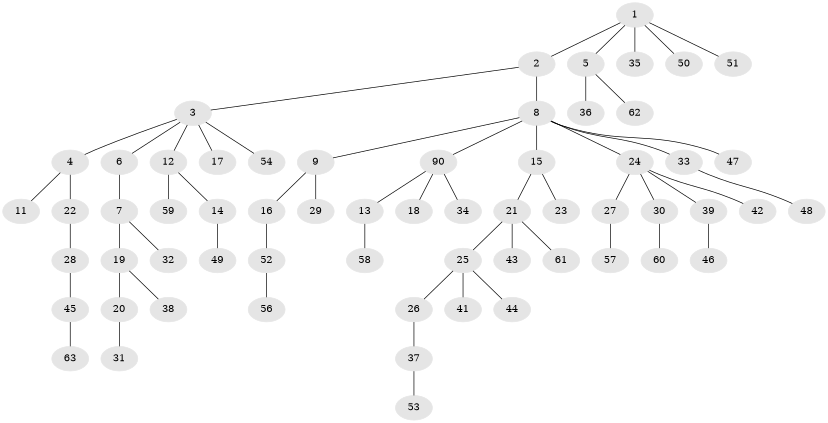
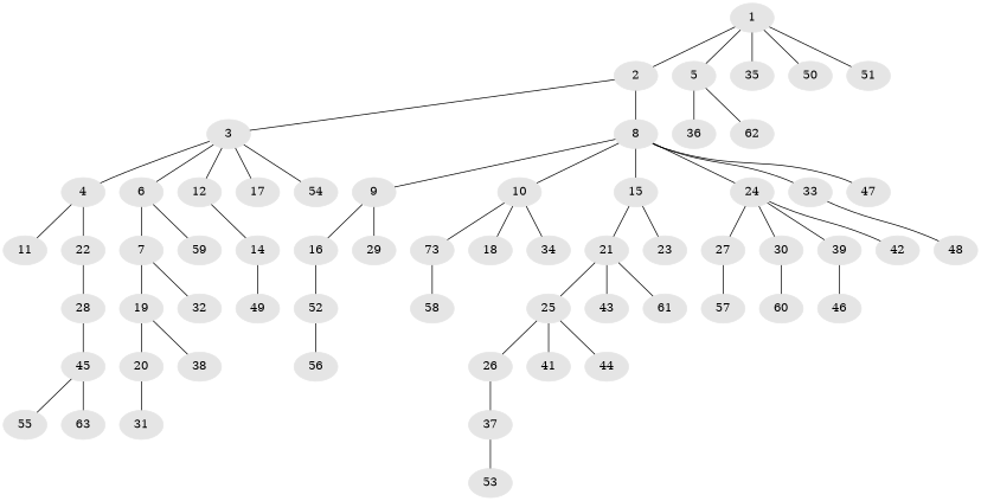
  graph {
    node [color=gray90 style=filled]
    1
    2
    5
    35
    50
    51
    3
    8
    36
    62
    4
    6
    12
    17
    54
    9
-   10 [label=90]
+   10
    15
    24
    33
    47
    11
    22
    7
    14
    59
    28
    19
    32
    20
    38
    16
    29
-   13
+   13 [label=73]
    18
    34
    21
    23
    27
    30
    39
    42
    48
    52
    58
    49
    25
    43
    61
    56
    31
    26
    41
    44
    45
    57
    60
    46
    37
    53
+   55
    63
    1 -- 2
    1 -- 5
    1 -- 35
    1 -- 50
    1 -- 51
    2 -- 3
    2 -- 8
    5 -- 36
    5 -- 62
    3 -- 4
    3 -- 6
    3 -- 12
    3 -- 17
    3 -- 54
    8 -- 9
    8 -- 10
    8 -- 15
    8 -- 24
    8 -- 33
    8 -- 47
    4 -- 11
    4 -- 22
    6 -- 7
    12 -- 14
-   12 -- 59
+   6 -- 59
    9 -- 16
    9 -- 29
    10 -- 13
    10 -- 18
    10 -- 34
    15 -- 21
    15 -- 23
    24 -- 27
    24 -- 30
    24 -- 39
    24 -- 42
    33 -- 48
    22 -- 28
    7 -- 19
    7 -- 32
    14 -- 49
    28 -- 45
    19 -- 20
    19 -- 38
    20 -- 31
    16 -- 52
    13 -- 58
    21 -- 25
    21 -- 43
    21 -- 61
    27 -- 57
    30 -- 60
    39 -- 46
    52 -- 56
    25 -- 26
    25 -- 41
    25 -- 44
    26 -- 37
+   45 -- 55
    45 -- 63
    37 -- 53
  }
